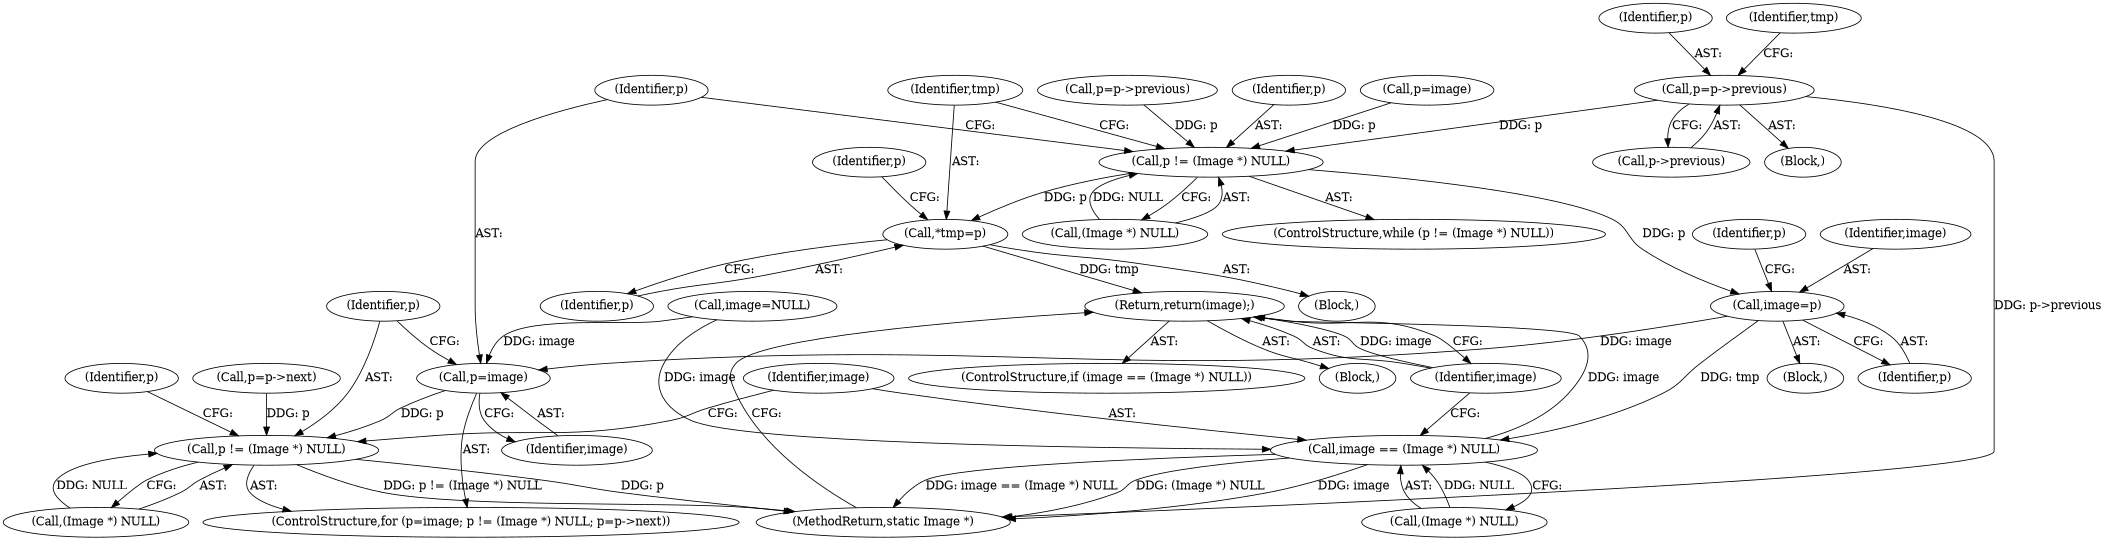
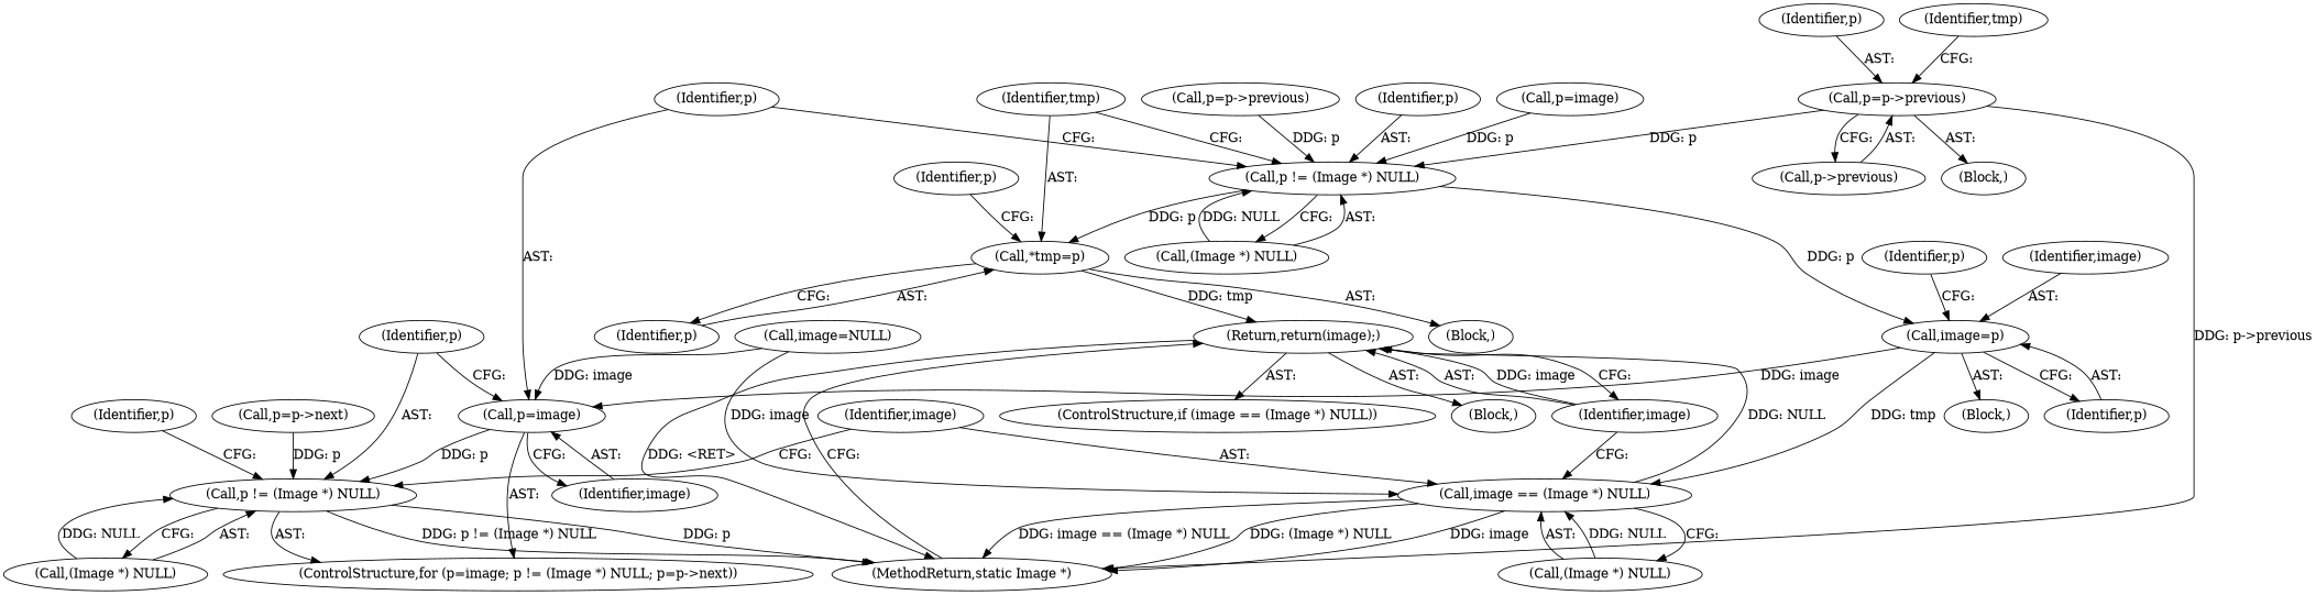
  digraph {
    n1 [label="(Call,p=p->previous)"]
    n2 [label="(Call,p != (Image *) NULL)"]
    n3 [label="(Block,)"]
    n4 [label="(MethodReturn,static Image *)"]
    n5 [label="(Call,p->previous)"]
    n6 [label="(Call,*tmp=p)"]
    n7 [label="(Call,image=p)"]
    n8 [label="(Call,(Image *) NULL)"]
-   n9 [label="(ControlStructure,while (p != (Image *) NULL))"]
    n10 [label="(Return,return(image);)"]
    n11 [label="(Block,)"]
    n12 [label="(Identifier,p)"]
    n13 [label="(Call,p=image)"]
    n14 [label="(Call,image == (Image *) NULL)"]
    n15 [label="(Block,)"]
    n16 [label="(Identifier,p)"]
    n17 [label="(Call,p != (Image *) NULL)"]
    n18 [label="(ControlStructure,for (p=image; p != (Image *) NULL; p=p->next))"]
    n19 [label="(Identifier,image)"]
    n20 [label="(Call,(Image *) NULL)"]
    n21 [label="(Call,(Image *) NULL)"]
    n22 [label="(ControlStructure,if (image == (Image *) NULL))"]
    n23 [label="(Identifier,image)"]
    n24 [label="(Block,)"]
    n25 [label="(Identifier,p)"]
    n26 [label="(Call,p=p->next)"]
    n27 [label="(Call,p=p->previous)"]
    n28 [label="(Identifier,p)"]
    n29 [label="(Identifier,p)"]
    n30 [label="(Identifier,p)"]
    n31 [label="(Identifier,image)"]
    n32 [label="(Identifier,p)"]
    n33 [label="(Call,image=NULL)"]
    n34 [label="(Identifier,p)"]
    n35 [label="(Call,p=image)"]
    n36 [label="(Identifier,tmp)"]
    n37 [label="(Identifier,image)"]
    n38 [label="(Identifier,p)"]
    n39 [label="(Identifier,tmp)"]
    n1 -> n2 [label="DDG: p"]
    n1 -> n3 [label="AST: "]
    n1 -> n4 [label="DDG: p->previous"]
    n1 -> n5 [label="CFG: "]
    n2 -> n6 [label="DDG: p"]
    n2 -> n7 [label="DDG: p"]
    n2 -> n8 [label="CFG: "]
-   n2 -> n9 [label="AST: "]
    n4 -> n10 [label="CFG: "]
    n5 -> n1 [label="AST: "]
    n6 -> n10 [label="DDG: tmp"]
    n6 -> n11 [label="AST: "]
    n6 -> n12 [label="CFG: "]
    n7 -> n13 [label="DDG: image"]
    n7 -> n14 [label="DDG: tmp"]
    n7 -> n15 [label="AST: "]
    n7 -> n16 [label="CFG: "]
    n8 -> n2 [label="AST: "]
    n8 -> n2 [label="DDG: NULL"]
+   n10 -> n4 [label="DDG: <RET>"]
    n10 -> n22 [label="AST: "]
    n10 -> n23 [label="CFG: "]
    n10 -> n24 [label="AST: "]
    n12 -> n6 [label="AST: "]
    n13 -> n17 [label="DDG: p"]
    n13 -> n18 [label="AST: "]
    n13 -> n19 [label="CFG: "]
    n14 -> n4 [label="DDG: image"]
    n14 -> n4 [label="DDG: image == (Image *) NULL"]
    n14 -> n4 [label="DDG: (Image *) NULL"]
-   n14 -> n10 [label="DDG: image"]
+   n14 -> n10 [label="DDG: NULL"]
    n14 -> n20 [label="CFG: "]
    n16 -> n7 [label="AST: "]
    n17 -> n4 [label="DDG: p != (Image *) NULL"]
    n17 -> n4 [label="DDG: p"]
    n17 -> n18 [label="AST: "]
    n17 -> n21 [label="CFG: "]
    n19 -> n13 [label="AST: "]
    n20 -> n14 [label="AST: "]
    n20 -> n14 [label="DDG: NULL"]
    n21 -> n17 [label="AST: "]
    n21 -> n17 [label="DDG: NULL"]
    n23 -> n10 [label="AST: "]
    n23 -> n10 [label="DDG: image"]
    n23 -> n14 [label="CFG: "]
    n25 -> n17 [label="CFG: "]
    n26 -> n17 [label="DDG: p"]
    n27 -> n2 [label="DDG: p"]
    n28 -> n2 [label="AST: "]
    n29 -> n13 [label="CFG: "]
    n29 -> n17 [label="AST: "]
    n30 -> n7 [label="CFG: "]
    n31 -> n7 [label="AST: "]
    n32 -> n2 [label="CFG: "]
    n32 -> n13 [label="AST: "]
    n33 -> n13 [label="DDG: image"]
    n33 -> n14 [label="DDG: image"]
    n34 -> n1 [label="AST: "]
    n35 -> n2 [label="DDG: p"]
    n36 -> n2 [label="CFG: "]
    n36 -> n6 [label="AST: "]
    n37 -> n14 [label="AST: "]
    n37 -> n17 [label="CFG: "]
    n38 -> n6 [label="CFG: "]
    n39 -> n1 [label="CFG: "]
  }
